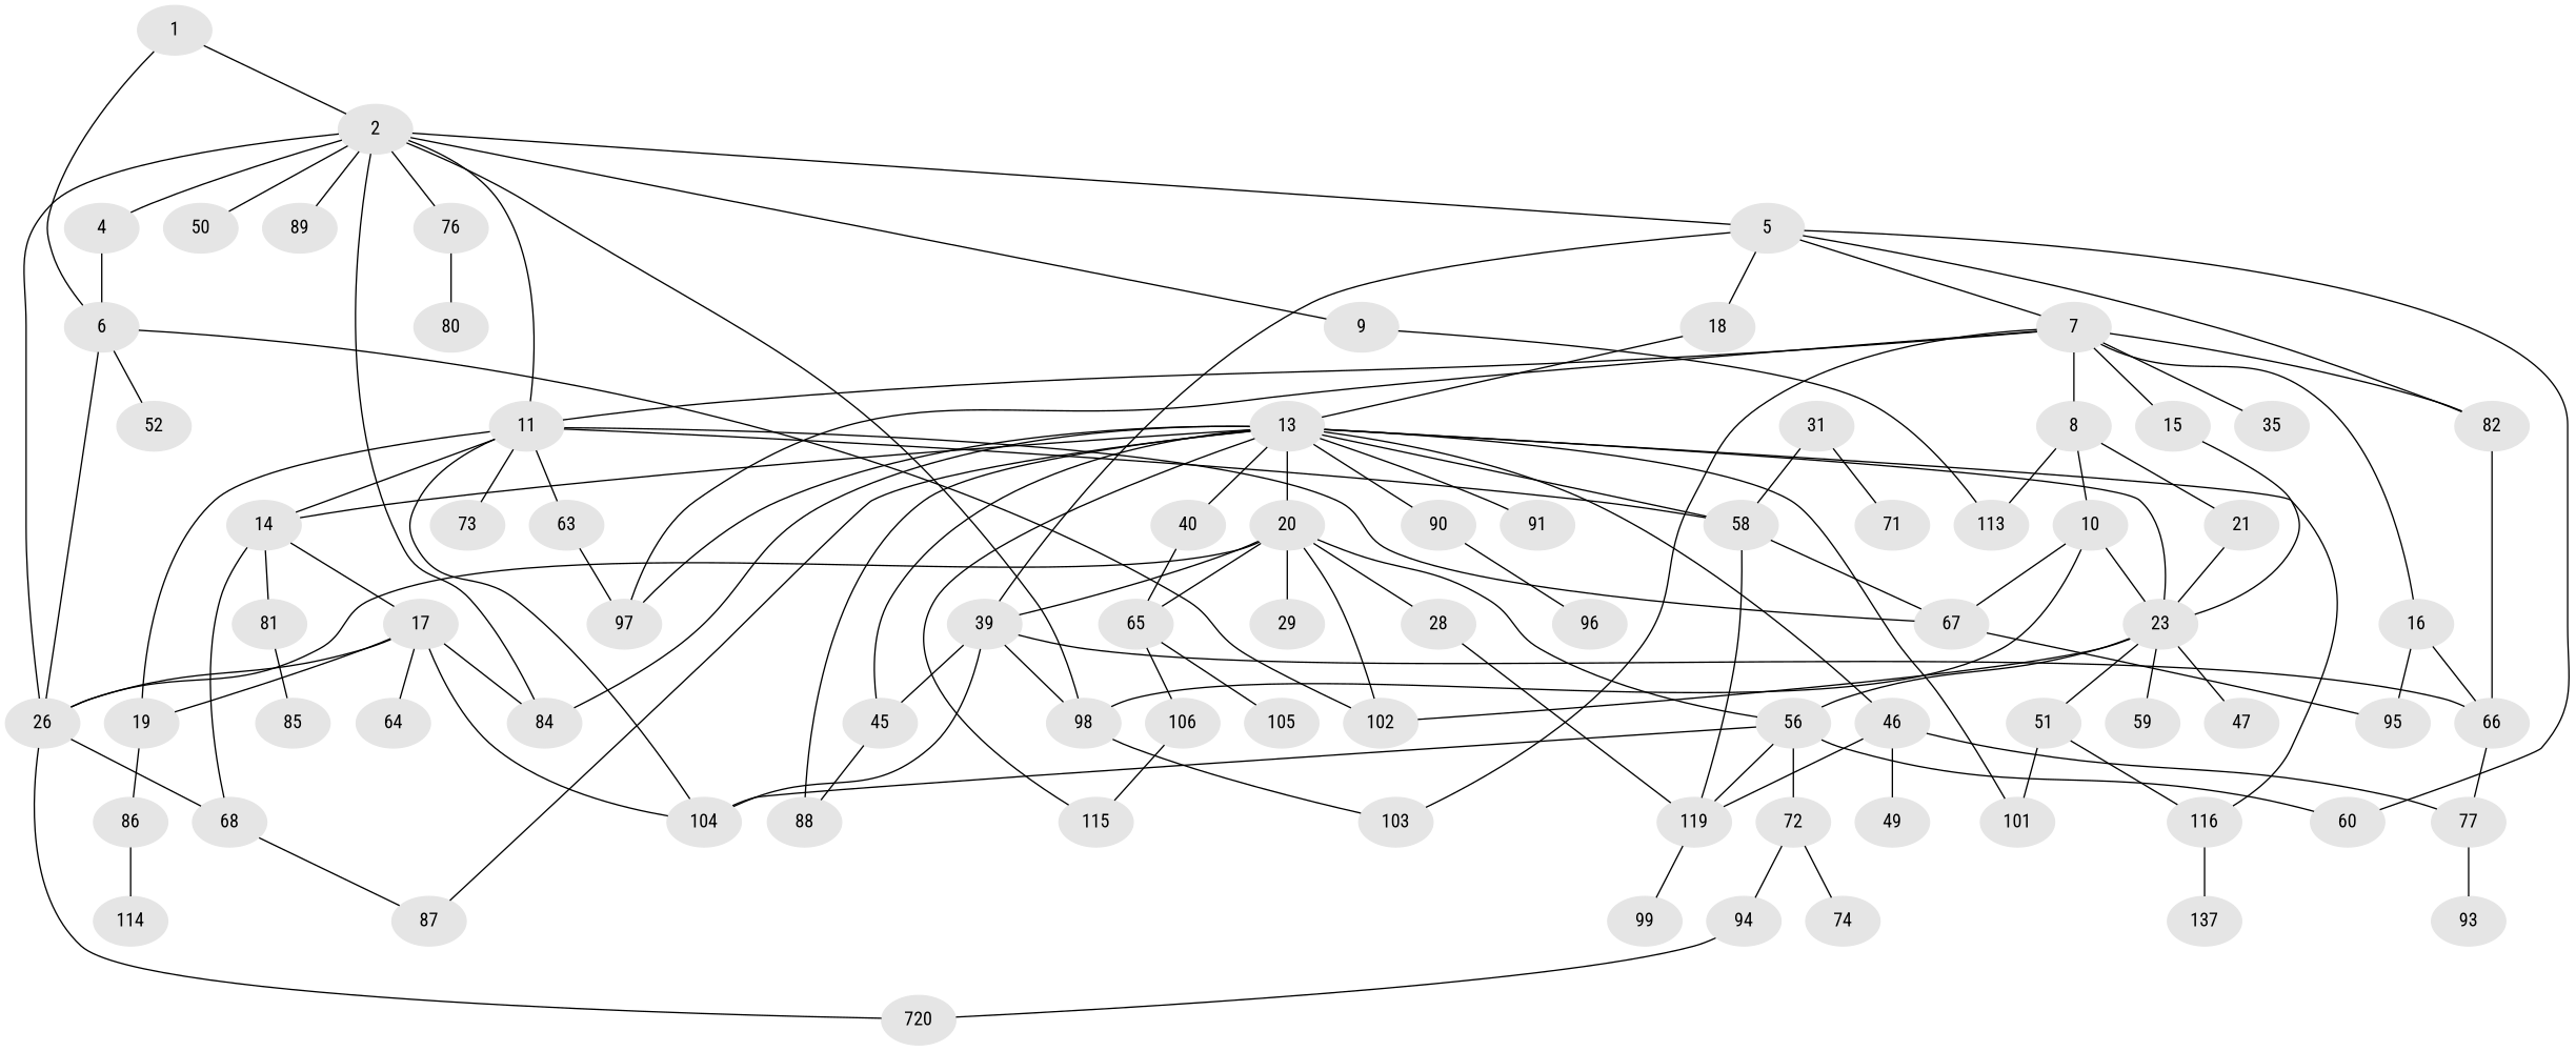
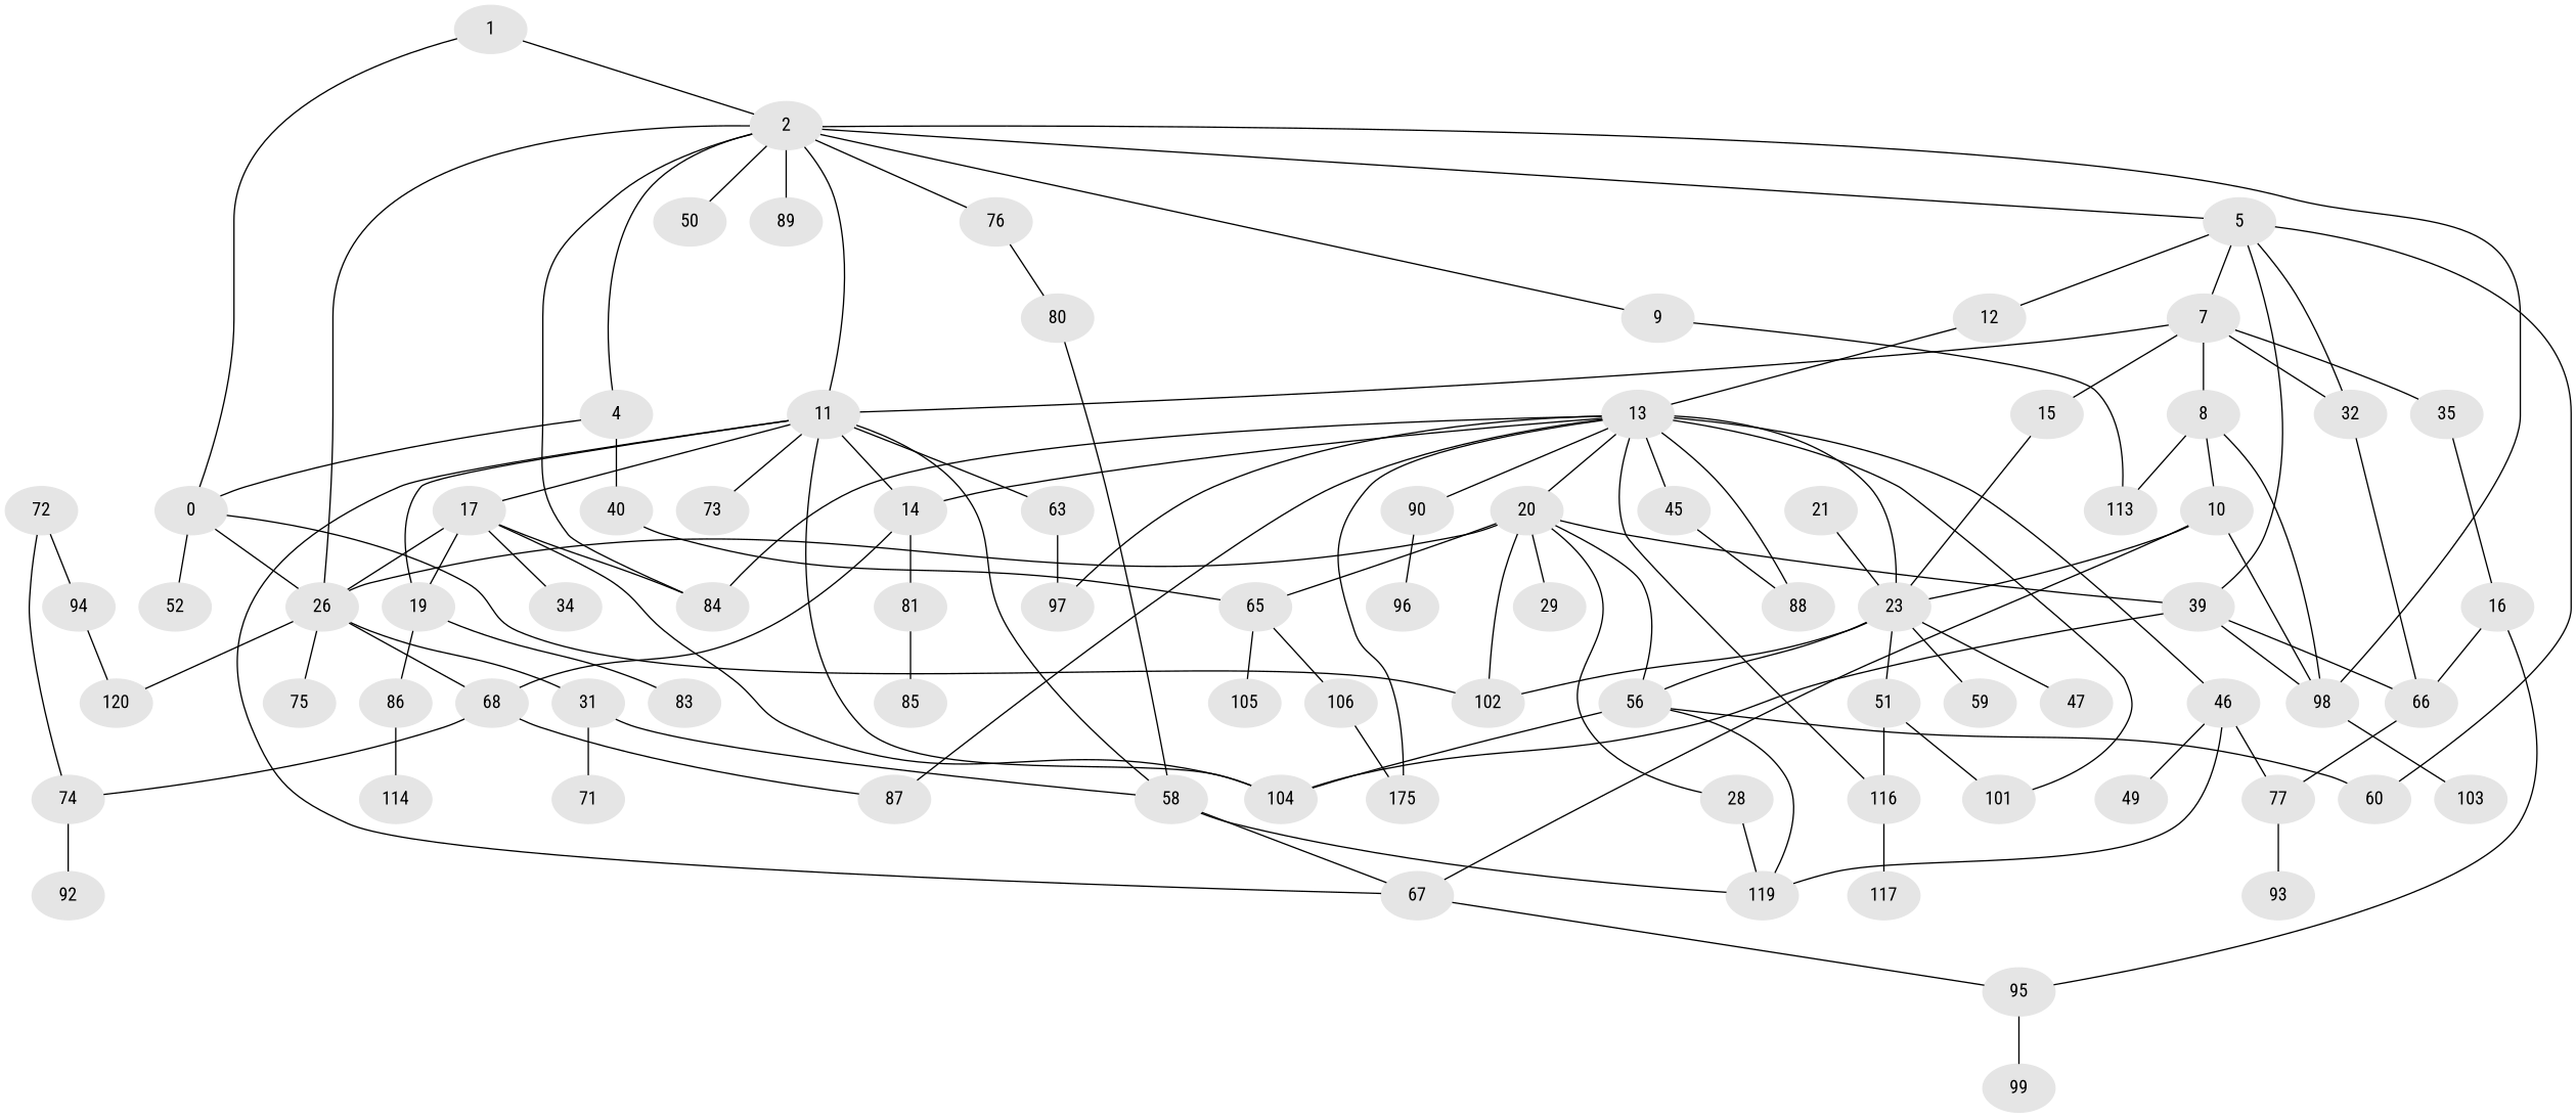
  graph {
    fontname="Roboto Condensed"
    node [color=gray90 fontname="Roboto Condensed" style=filled]
    edge [fontname="Roboto Condensed"]
    2 [super="+3+33"]
    4
    5
    9
    11 [super="+38"]
    26 [super="+41+27+48"]
    50
    76
    84 [super="+100"]
    89
    98 [super="+109"]
    1
-   6 [super="+22"]
+   6 [super="+22" label=0]
    52
    102
    40 [super="+62"]
    7 [super="+36"]
-   12 [label=18]
-   32 [label=82]
+   12
+   32
    39 [super="+43"]
    60
    113
    67
    14 [super="+25"]
    19 [super="+55"]
    58 [super="+118"]
    63
    73
    104
    68 [super="+123"]
    31
-   120 [label=720]
+   75
+   120
    80
    103 [super="+110"]
    65
    8 [super="+121"]
    15
    16
    35
    97
    13 [super="+44+122+18+53"]
    66
    45
    10
    21
    23 [super="+70+30"]
    95 [super="+112"]
    56 [super="+64"]
    47
    51
    59
    17 [super="+107"]
    81
+   83
    86
    119
    20 [super="+24+61"]
    46
    87
    88
    90
-   91
    101
-   115
+   115 [label=175]
    116
    28
    29 [super="+37"]
    49
    77
    96
-   117 [label=137]
-   34 [super="+69" label=64]
+   117
+   34 [super="+69"]
    74
    85
    99
    114
    72
    105
    106
    71
    93
    94
+   92
    2 -- 4
    2 -- 5
    2 -- 9
    2 -- 11
    2 -- 26
    2 -- 50
    2 -- 76
    2 -- 84
    2 -- 89
    2 -- 98
    4 -- 6
-   13 -- 40
+   4 -- 40
    5 -- 7
    5 -- 12
    5 -- 32
    5 -- 39
    5 -- 60
    9 -- 113
    11 -- 67
    11 -- 14
    11 -- 19
    11 -- 58
    11 -- 63
    11 -- 73
    11 -- 104
    26 -- 68
+   26 -- 31
+   26 -- 75
    26 -- 120
    76 -- 80
    98 -- 103
    1 -- 2
    1 -- 6
    6 -- 26
    6 -- 52
    6 -- 102
    40 -- 65
    7 -- 11
    7 -- 32
-   7 -- 103
    7 -- 8
    7 -- 15
-   7 -- 16
+   35 -- 16
    7 -- 35
-   7 -- 97
    12 -- 13
    32 -- 66
    39 -- 98
    39 -- 104
    39 -- 66
-   39 -- 45
    67 -- 95
    14 -- 68
-   14 -- 17
+   11 -- 17
    14 -- 81
+   19 -- 83
    19 -- 86
    58 -- 67
    58 -- 119
    63 -- 97
    68 -- 87
+   68 -- 74
    31 -- 58
    31 -- 71
    65 -- 105
    65 -- 106
    8 -- 113
    8 -- 10
-   8 -- 21
+   8 -- 98
    15 -- 23
    16 -- 66
    16 -- 95
    13 -- 84
    13 -- 14
-   13 -- 58
+   80 -- 58
    13 -- 97
    13 -- 45
    13 -- 23 [weight=2]
    13 -- 20
    13 -- 46
    13 -- 87
    13 -- 88 [weight=2]
    13 -- 90
-   13 -- 91
    13 -- 101
    13 -- 115
    13 -- 116
    66 -- 77
    45 -- 88
    10 -- 98
    10 -- 67
    10 -- 23
    21 -- 23
    23 -- 102
    23 -- 56
    23 -- 47
    23 -- 51
    23 -- 59
-   119 -- 99
+   95 -- 99
    56 -- 60
    56 -- 104
    56 -- 119
-   56 -- 72
    51 -- 101
    51 -- 116
    17 -- 26
    17 -- 84
    17 -- 19
    17 -- 104
    17 -- 34
    81 -- 85
    86 -- 114
    20 -- 26
    20 -- 102
    20 -- 39
    20 -- 65
    20 -- 56
    20 -- 28
    20 -- 29
    46 -- 119
    46 -- 49
    46 -- 77
    90 -- 96
    116 -- 117
    28 -- 119
    77 -- 93
+   74 -- 92
    72 -- 74
    72 -- 94
    106 -- 115
    94 -- 120
  }
